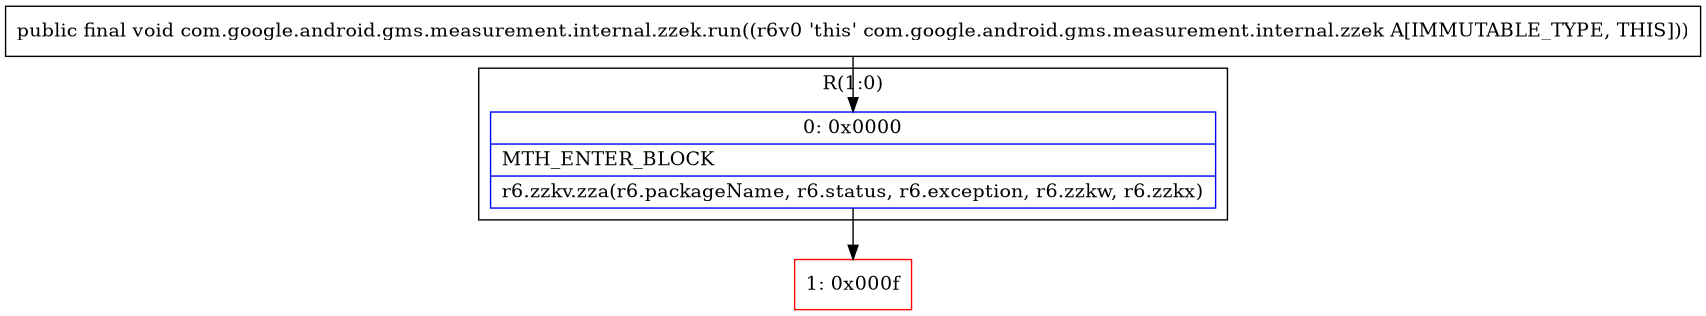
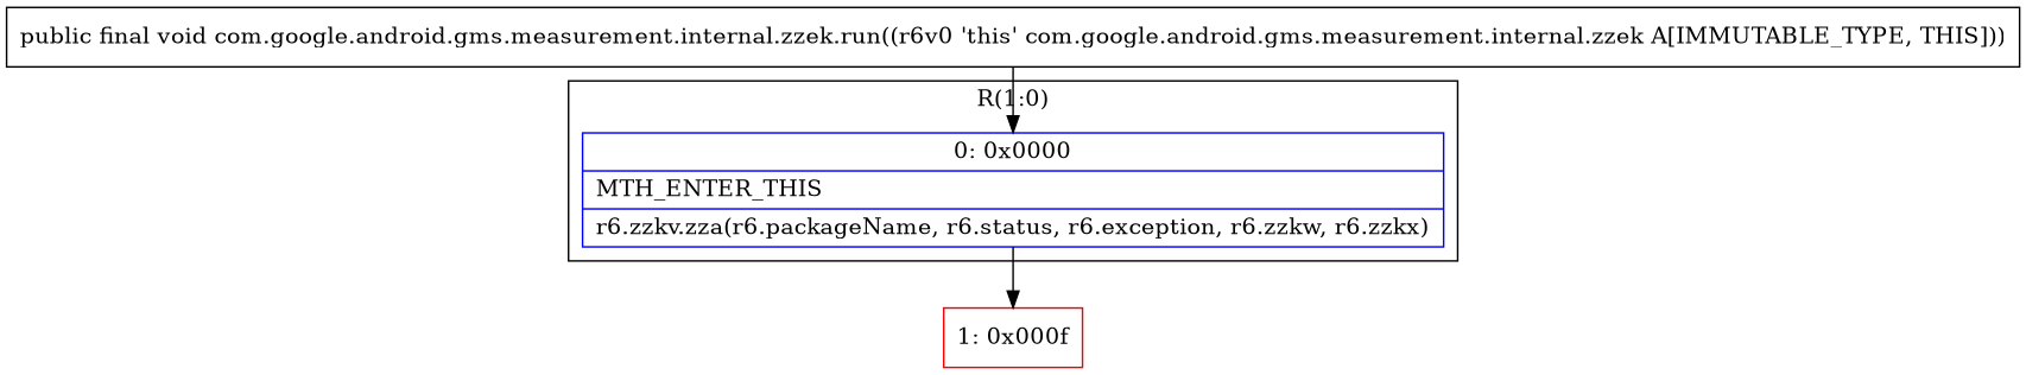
  digraph {
    node [shape=record]
-   n1 [color=blue label="{0\:\ 0x0000|MTH_ENTER_BLOCK\l|r6.zzkv.zza(r6.packageName, r6.status, r6.exception, r6.zzkw, r6.zzkx)\l}"]
+   n1 [color=blue label="{0\:\ 0x0000|MTH_ENTER_THIS\l|r6.zzkv.zza(r6.packageName, r6.status, r6.exception, r6.zzkw, r6.zzkx)\l}"]
    n2 [color=red label="{1\:\ 0x000f}"]
    n3 [label="{public final void com.google.android.gms.measurement.internal.zzek.run((r6v0 'this' com.google.android.gms.measurement.internal.zzek A[IMMUTABLE_TYPE, THIS])) }"]
    subgraph cluster_1 {
      label="R(1:0)"
      n1
    }
    n1 -> n2
    n3 -> n1
  }
